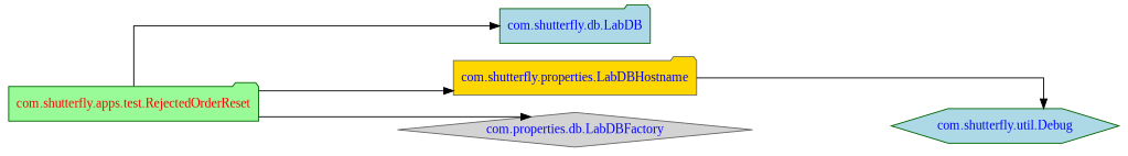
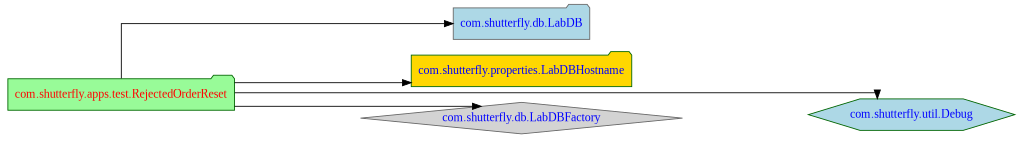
  digraph {
    concentrate=true
    fontname="Liberation Serif"
    rankdir=LR
    ranksep=2.0
    splines=ortho
    node [color=gray40 fillcolor=lightblue fontcolor=blue fontname="Liberation Serif" shape=folder style=filled]
    edge [fontname="Liberation Serif"]
    "com.shutterfly.apps.test.RejectedOrderReset" [color=darkgreen fillcolor=palegreen fontcolor=red]
-   "com.shutterfly.db.LabDB" [color=darkgreen]
-   "com.shutterfly.properties.LabDBHostname" [fillcolor=gold]
-   "com.shutterfly.db.LabDBFactory" [fillcolor=lightgrey shape=diamond label="com.properties.db.LabDBFactory"]
+   "com.shutterfly.db.LabDB"
+   "com.shutterfly.properties.LabDBHostname" [color=darkgreen fillcolor=gold]
+   "com.shutterfly.db.LabDBFactory" [fillcolor=lightgrey shape=diamond]
    "com.shutterfly.util.Debug" [color=darkgreen shape=hexagon]
    "com.shutterfly.apps.test.RejectedOrderReset" -> "com.shutterfly.db.LabDB"
    "com.shutterfly.apps.test.RejectedOrderReset" -> "com.shutterfly.properties.LabDBHostname"
    "com.shutterfly.apps.test.RejectedOrderReset" -> "com.shutterfly.db.LabDBFactory"
-   "com.shutterfly.properties.LabDBHostname" -> "com.shutterfly.util.Debug"
+   "com.shutterfly.apps.test.RejectedOrderReset" -> "com.shutterfly.util.Debug"
  }
